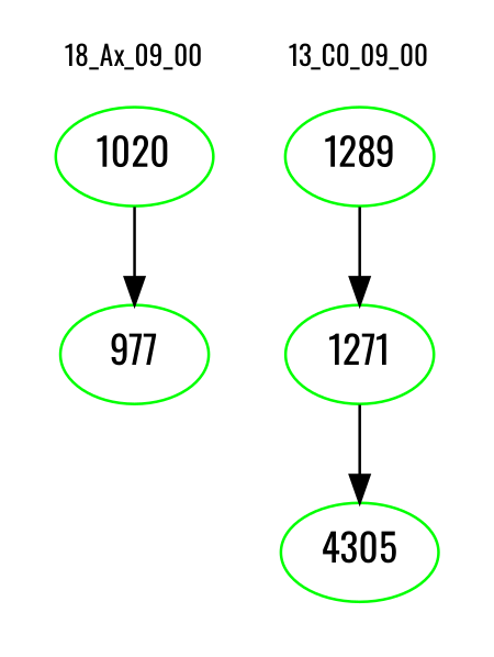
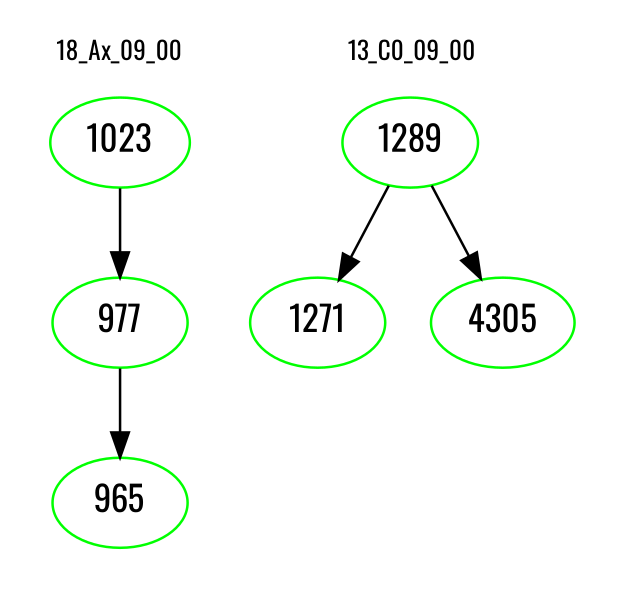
  digraph {
    fontname=Oswald
    node [color=green fontname=Oswald]
    edge [color=black fontname=Oswald]
    n1 [label=977]
-   n3 [label=1020]
+   n2 [label=965]
+   n3 [label=1023]
    n4 [label=1289]
    n5 [label=1271]
    n6 [label=4305]
    subgraph cluster_1 {
      color=white
      fontsize=10
      label="18_Ax_09_00"
      n1
+     n2
      n3
    }
    subgraph cluster_2 {
      color=white
      fontsize=10
      label="13_C0_09_00"
      n4
      n5
      n6
    }
+   n1 -> n2
    n3 -> n1
    n4 -> n5
-   n5 -> n6
+   n4 -> n6
  }
